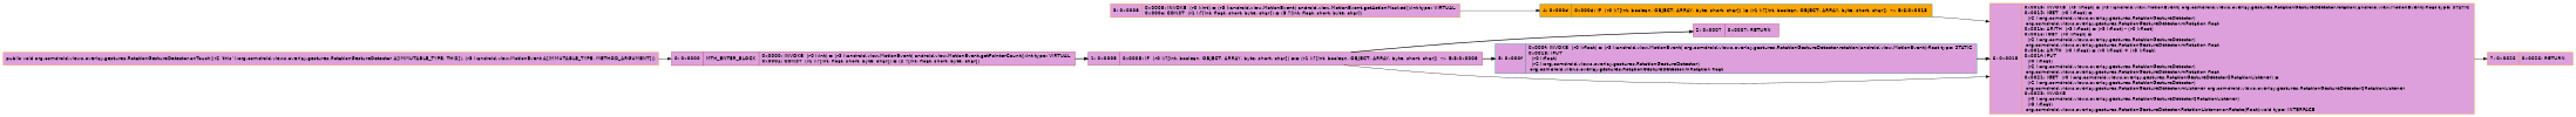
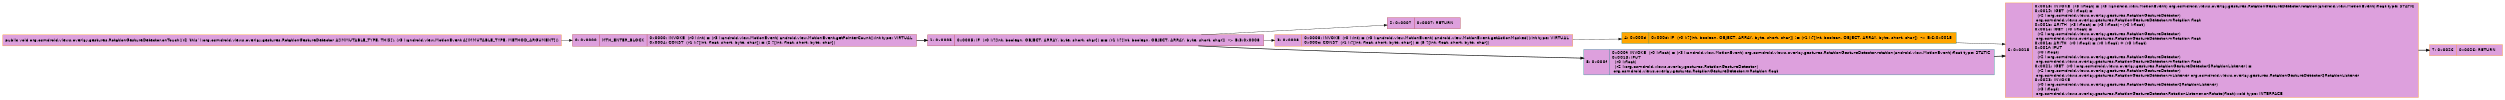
  digraph {
    fontname="DejaVu Sans"
    rankdir=LR
    node [color=darkorange fillcolor=plum fontname="DejaVu Sans" shape=record style=filled]
    edge [fontname="DejaVu Sans" style=solid]
    n1 [color=brown label="{0\:\ 0x0000|MTH_ENTER_BLOCK\l|0x0000: INVOKE  (r0 I:int) = (r3 I:android.view.MotionEvent) android.view.MotionEvent.getPointerCount():int type: VIRTUAL \l0x0004: CONST  (r1 I:?[int, float, short, byte, char]) = (2 ?[int, float, short, byte, char]) \l}"]
    n2 [color=brown label="{1\:\ 0x0005|0x0005: IF  (r0 I:?[int, boolean, OBJECT, ARRAY, byte, short, char]) == (r1 I:?[int, boolean, OBJECT, ARRAY, byte, short, char])  \-\> B:3:0x0008 \l}"]
    n3 [color=brown label="{2\:\ 0x0007|0x0007: RETURN   \l}"]
    n4 [label="{3\:\ 0x0008|0x0008: INVOKE  (r0 I:int) = (r3 I:android.view.MotionEvent) android.view.MotionEvent.getActionMasked():int type: VIRTUAL \l0x000c: CONST  (r1 I:?[int, float, short, byte, char]) = (5 ?[int, float, short, byte, char]) \l}"]
    n5 [color=teal label="{5\:\ 0x000f|0x000f: INVOKE  (r0 I:float) = (r3 I:android.view.MotionEvent) org.osmdroid.views.overlay.gestures.RotationGestureDetector.rotation(android.view.MotionEvent):float type: STATIC \l0x0013: IPUT  \l  (r0 I:float)\l  (r2 I:org.osmdroid.views.overlay.gestures.RotationGestureDetector)\l org.osmdroid.views.overlay.gestures.RotationGestureDetector.mRotation float \l}"]
    n6 [color=teal fillcolor=orange label="{4\:\ 0x000d|0x000d: IF  (r0 I:?[int, boolean, OBJECT, ARRAY, byte, short, char]) != (r1 I:?[int, boolean, OBJECT, ARRAY, byte, short, char])  \-\> B:6:0x0015 \l}"]
    n7 [label="{6\:\ 0x0015|0x0015: INVOKE  (r3 I:float) = (r3 I:android.view.MotionEvent) org.osmdroid.views.overlay.gestures.RotationGestureDetector.rotation(android.view.MotionEvent):float type: STATIC \l0x0019: IGET  (r0 I:float) = \l  (r2 I:org.osmdroid.views.overlay.gestures.RotationGestureDetector)\l org.osmdroid.views.overlay.gestures.RotationGestureDetector.mRotation float \l0x001b: ARITH  (r3 I:float) = (r3 I:float) \- (r0 I:float) \l0x001c: IGET  (r0 I:float) = \l  (r2 I:org.osmdroid.views.overlay.gestures.RotationGestureDetector)\l org.osmdroid.views.overlay.gestures.RotationGestureDetector.mRotation float \l0x001e: ARITH  (r0 I:float) = (r0 I:float) + (r3 I:float) \l0x001f: IPUT  \l  (r0 I:float)\l  (r2 I:org.osmdroid.views.overlay.gestures.RotationGestureDetector)\l org.osmdroid.views.overlay.gestures.RotationGestureDetector.mRotation float \l0x0021: IGET  (r0 I:org.osmdroid.views.overlay.gestures.RotationGestureDetector$RotationListener) = \l  (r2 I:org.osmdroid.views.overlay.gestures.RotationGestureDetector)\l org.osmdroid.views.overlay.gestures.RotationGestureDetector.mListener org.osmdroid.views.overlay.gestures.RotationGestureDetector$RotationListener \l0x0023: INVOKE  \l  (r0 I:org.osmdroid.views.overlay.gestures.RotationGestureDetector$RotationListener)\l  (r3 I:float)\l org.osmdroid.views.overlay.gestures.RotationGestureDetector.RotationListener.onRotate(float):void type: INTERFACE \l}"]
    n8 [label="{7\:\ 0x0026|0x0026: RETURN   \l}"]
    n9 [label="{public void org.osmdroid.views.overlay.gestures.RotationGestureDetector.onTouch((r2 'this' I:org.osmdroid.views.overlay.gestures.RotationGestureDetector A[IMMUTABLE_TYPE, THIS]), (r3 I:android.view.MotionEvent A[IMMUTABLE_TYPE, METHOD_ARGUMENT])) }"]
    n1 -> n2 [style=bold]
-   n2 -> n3 [style=bold]
-   n2 -> n7
+   n2 -> n3
+   n2 -> n4
    n2 -> n5 [style=bold]
    n4 -> n6
    n5 -> n7 [style=bold]
    n6 -> n7
-   n7 -> n8
+   n7 -> n8 [style=bold]
    n9 -> n1
  }
